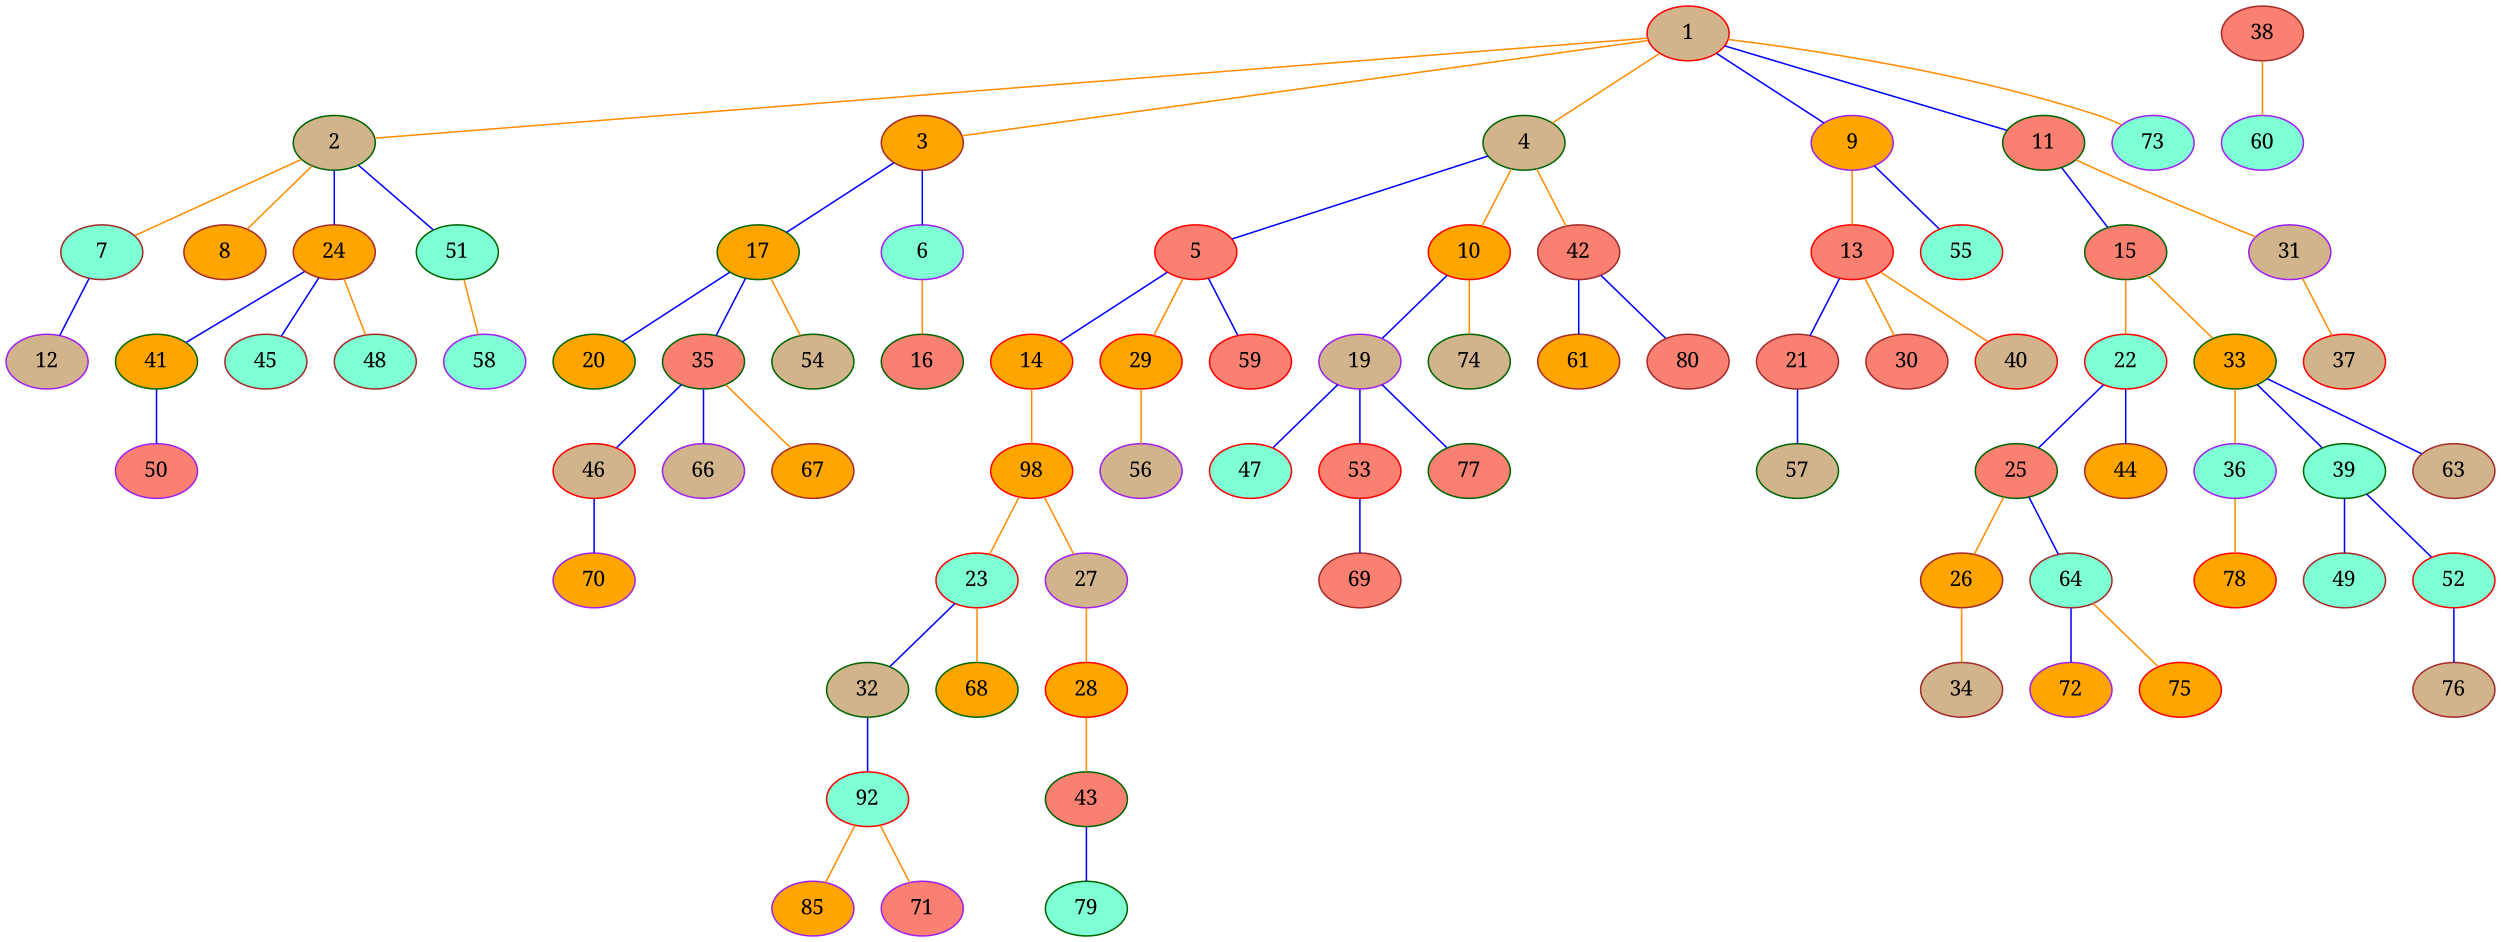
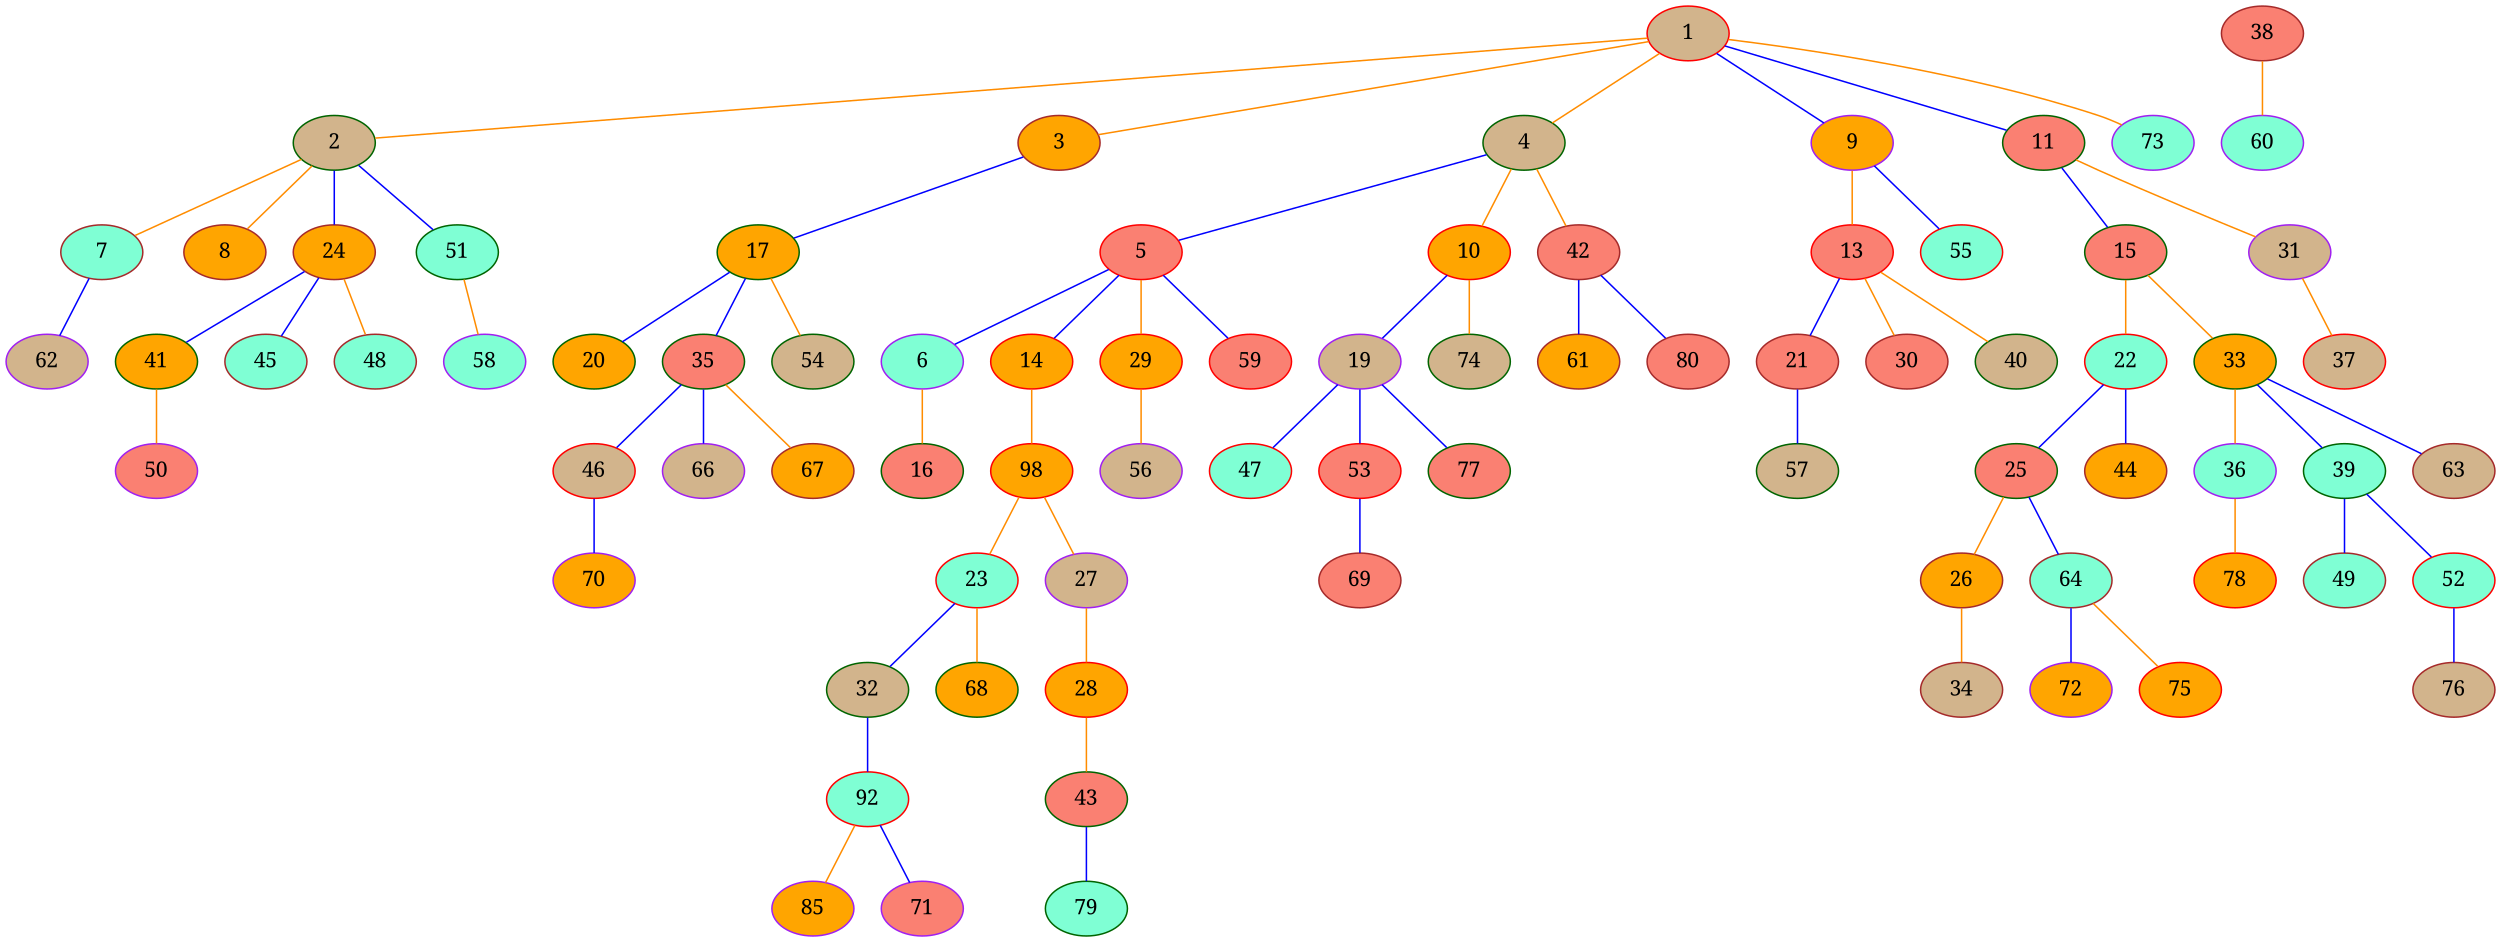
  graph {
    fontname="Noto Serif"
    node [color=red fillcolor=orange fontname="Noto Serif" style=filled]
    edge [color=blue fontname="Noto Serif"]
    1 [fillcolor=tan]
    2 [color=darkgreen fillcolor=tan]
    3 [color=brown]
    4 [color=darkgreen fillcolor=tan]
    9 [color=purple]
    11 [color=darkgreen fillcolor=salmon]
    73 [color=purple fillcolor=aquamarine]
    7 [color=brown fillcolor=aquamarine]
    8 [color=brown]
    24 [color=brown]
    51 [color=darkgreen fillcolor=aquamarine]
    17 [color=darkgreen]
    5 [fillcolor=salmon]
    10
    42 [color=brown fillcolor=salmon]
    13 [fillcolor=salmon]
    55 [fillcolor=aquamarine]
    15 [color=darkgreen fillcolor=salmon]
    31 [color=purple fillcolor=tan]
-   12 [color=purple fillcolor=tan]
+   12 [color=purple fillcolor=tan label=62]
    41 [color=darkgreen]
    45 [color=brown fillcolor=aquamarine]
    48 [color=brown fillcolor=aquamarine]
    58 [color=purple fillcolor=aquamarine]
    20 [color=darkgreen]
    35 [color=darkgreen fillcolor=salmon]
    54 [color=darkgreen fillcolor=tan]
    6 [color=purple fillcolor=aquamarine]
    14
    29
    59 [fillcolor=salmon]
    19 [color=purple fillcolor=tan]
    74 [color=darkgreen fillcolor=tan]
    61 [color=brown]
    80 [color=brown fillcolor=salmon]
    16 [color=darkgreen fillcolor=salmon]
    n37 [label=98]
    56 [color=purple fillcolor=tan]
    21 [color=brown fillcolor=salmon]
    30 [color=brown fillcolor=salmon]
-   40 [fillcolor=tan]
+   40 [color=darkgreen fillcolor=tan]
    47 [fillcolor=aquamarine]
    53 [fillcolor=salmon]
    77 [color=darkgreen fillcolor=salmon]
    22 [fillcolor=aquamarine]
    33 [color=darkgreen]
    37 [fillcolor=tan]
    57 [color=darkgreen fillcolor=tan]
    23 [fillcolor=aquamarine]
    27 [color=purple fillcolor=tan]
    25 [color=darkgreen fillcolor=salmon]
    44 [color=brown]
    36 [color=purple fillcolor=aquamarine]
    39 [color=darkgreen fillcolor=aquamarine]
    63 [color=brown fillcolor=tan]
    46 [fillcolor=tan]
    66 [color=purple fillcolor=tan]
    67 [color=brown]
    32 [color=darkgreen fillcolor=tan]
    68 [color=darkgreen]
    28
    38 [color=brown fillcolor=salmon]
    60 [color=purple fillcolor=aquamarine]
    69 [color=brown fillcolor=salmon]
    26 [color=brown]
    64 [color=brown fillcolor=aquamarine]
    n67 [fillcolor=aquamarine label=92]
    50 [color=purple fillcolor=salmon]
    34 [color=brown fillcolor=tan]
    72 [color=purple]
    75
    43 [color=darkgreen fillcolor=salmon]
    79 [color=darkgreen fillcolor=aquamarine]
    n74 [color=purple label=85]
    71 [color=purple fillcolor=salmon]
    78
    49 [color=brown fillcolor=aquamarine]
    52 [fillcolor=aquamarine]
    70 [color=purple]
    76 [color=brown fillcolor=tan]
    1 -- 2 [color=darkorange]
    1 -- 3 [color=darkorange]
    1 -- 4 [color=darkorange]
    1 -- 9
    1 -- 11
    1 -- 73 [color=darkorange]
    2 -- 7 [color=darkorange]
    2 -- 8 [color=darkorange]
    2 -- 24
    2 -- 51
    3 -- 17
    4 -- 5
    4 -- 10 [color=darkorange]
    4 -- 42 [color=darkorange]
    9 -- 13 [color=darkorange]
    9 -- 55
    11 -- 15
    11 -- 31 [color=darkorange]
    7 -- 12
    24 -- 41
    24 -- 45
    24 -- 48 [color=darkorange]
    51 -- 58 [color=darkorange]
    17 -- 20
    17 -- 35
    17 -- 54 [color=darkorange]
-   3 -- 6
+   5 -- 6
    5 -- 14
    5 -- 29 [color=darkorange]
    5 -- 59
    10 -- 19
    10 -- 74 [color=darkorange]
    42 -- 61
    42 -- 80
    13 -- 21
    13 -- 30 [color=darkorange]
    13 -- 40 [color=darkorange]
    15 -- 22 [color=darkorange]
    15 -- 33 [color=darkorange]
    31 -- 37 [color=darkorange]
-   41 -- 50
+   41 -- 50 [color=darkorange]
    35 -- 46
    35 -- 66
    35 -- 67 [color=darkorange]
    6 -- 16 [color=darkorange]
    14 -- n37 [color=darkorange]
    29 -- 56 [color=darkorange]
    19 -- 47
    19 -- 53
    19 -- 77
    n37 -- 23 [color=darkorange]
    n37 -- 27 [color=darkorange]
    21 -- 57
    53 -- 69
    22 -- 25
    22 -- 44
    33 -- 36 [color=darkorange]
    33 -- 39
    33 -- 63
    23 -- 32
    23 -- 68 [color=darkorange]
    27 -- 28 [color=darkorange]
    25 -- 26 [color=darkorange]
    25 -- 64
    36 -- 78 [color=darkorange]
    39 -- 49
    39 -- 52
    46 -- 70
    32 -- n67
    28 -- 43 [color=darkorange]
    38 -- 60 [color=darkorange]
    26 -- 34 [color=darkorange]
    64 -- 72
    64 -- 75 [color=darkorange]
    n67 -- n74 [color=darkorange]
-   n67 -- 71 [color=darkorange]
+   n67 -- 71
    43 -- 79
    52 -- 76
  }
